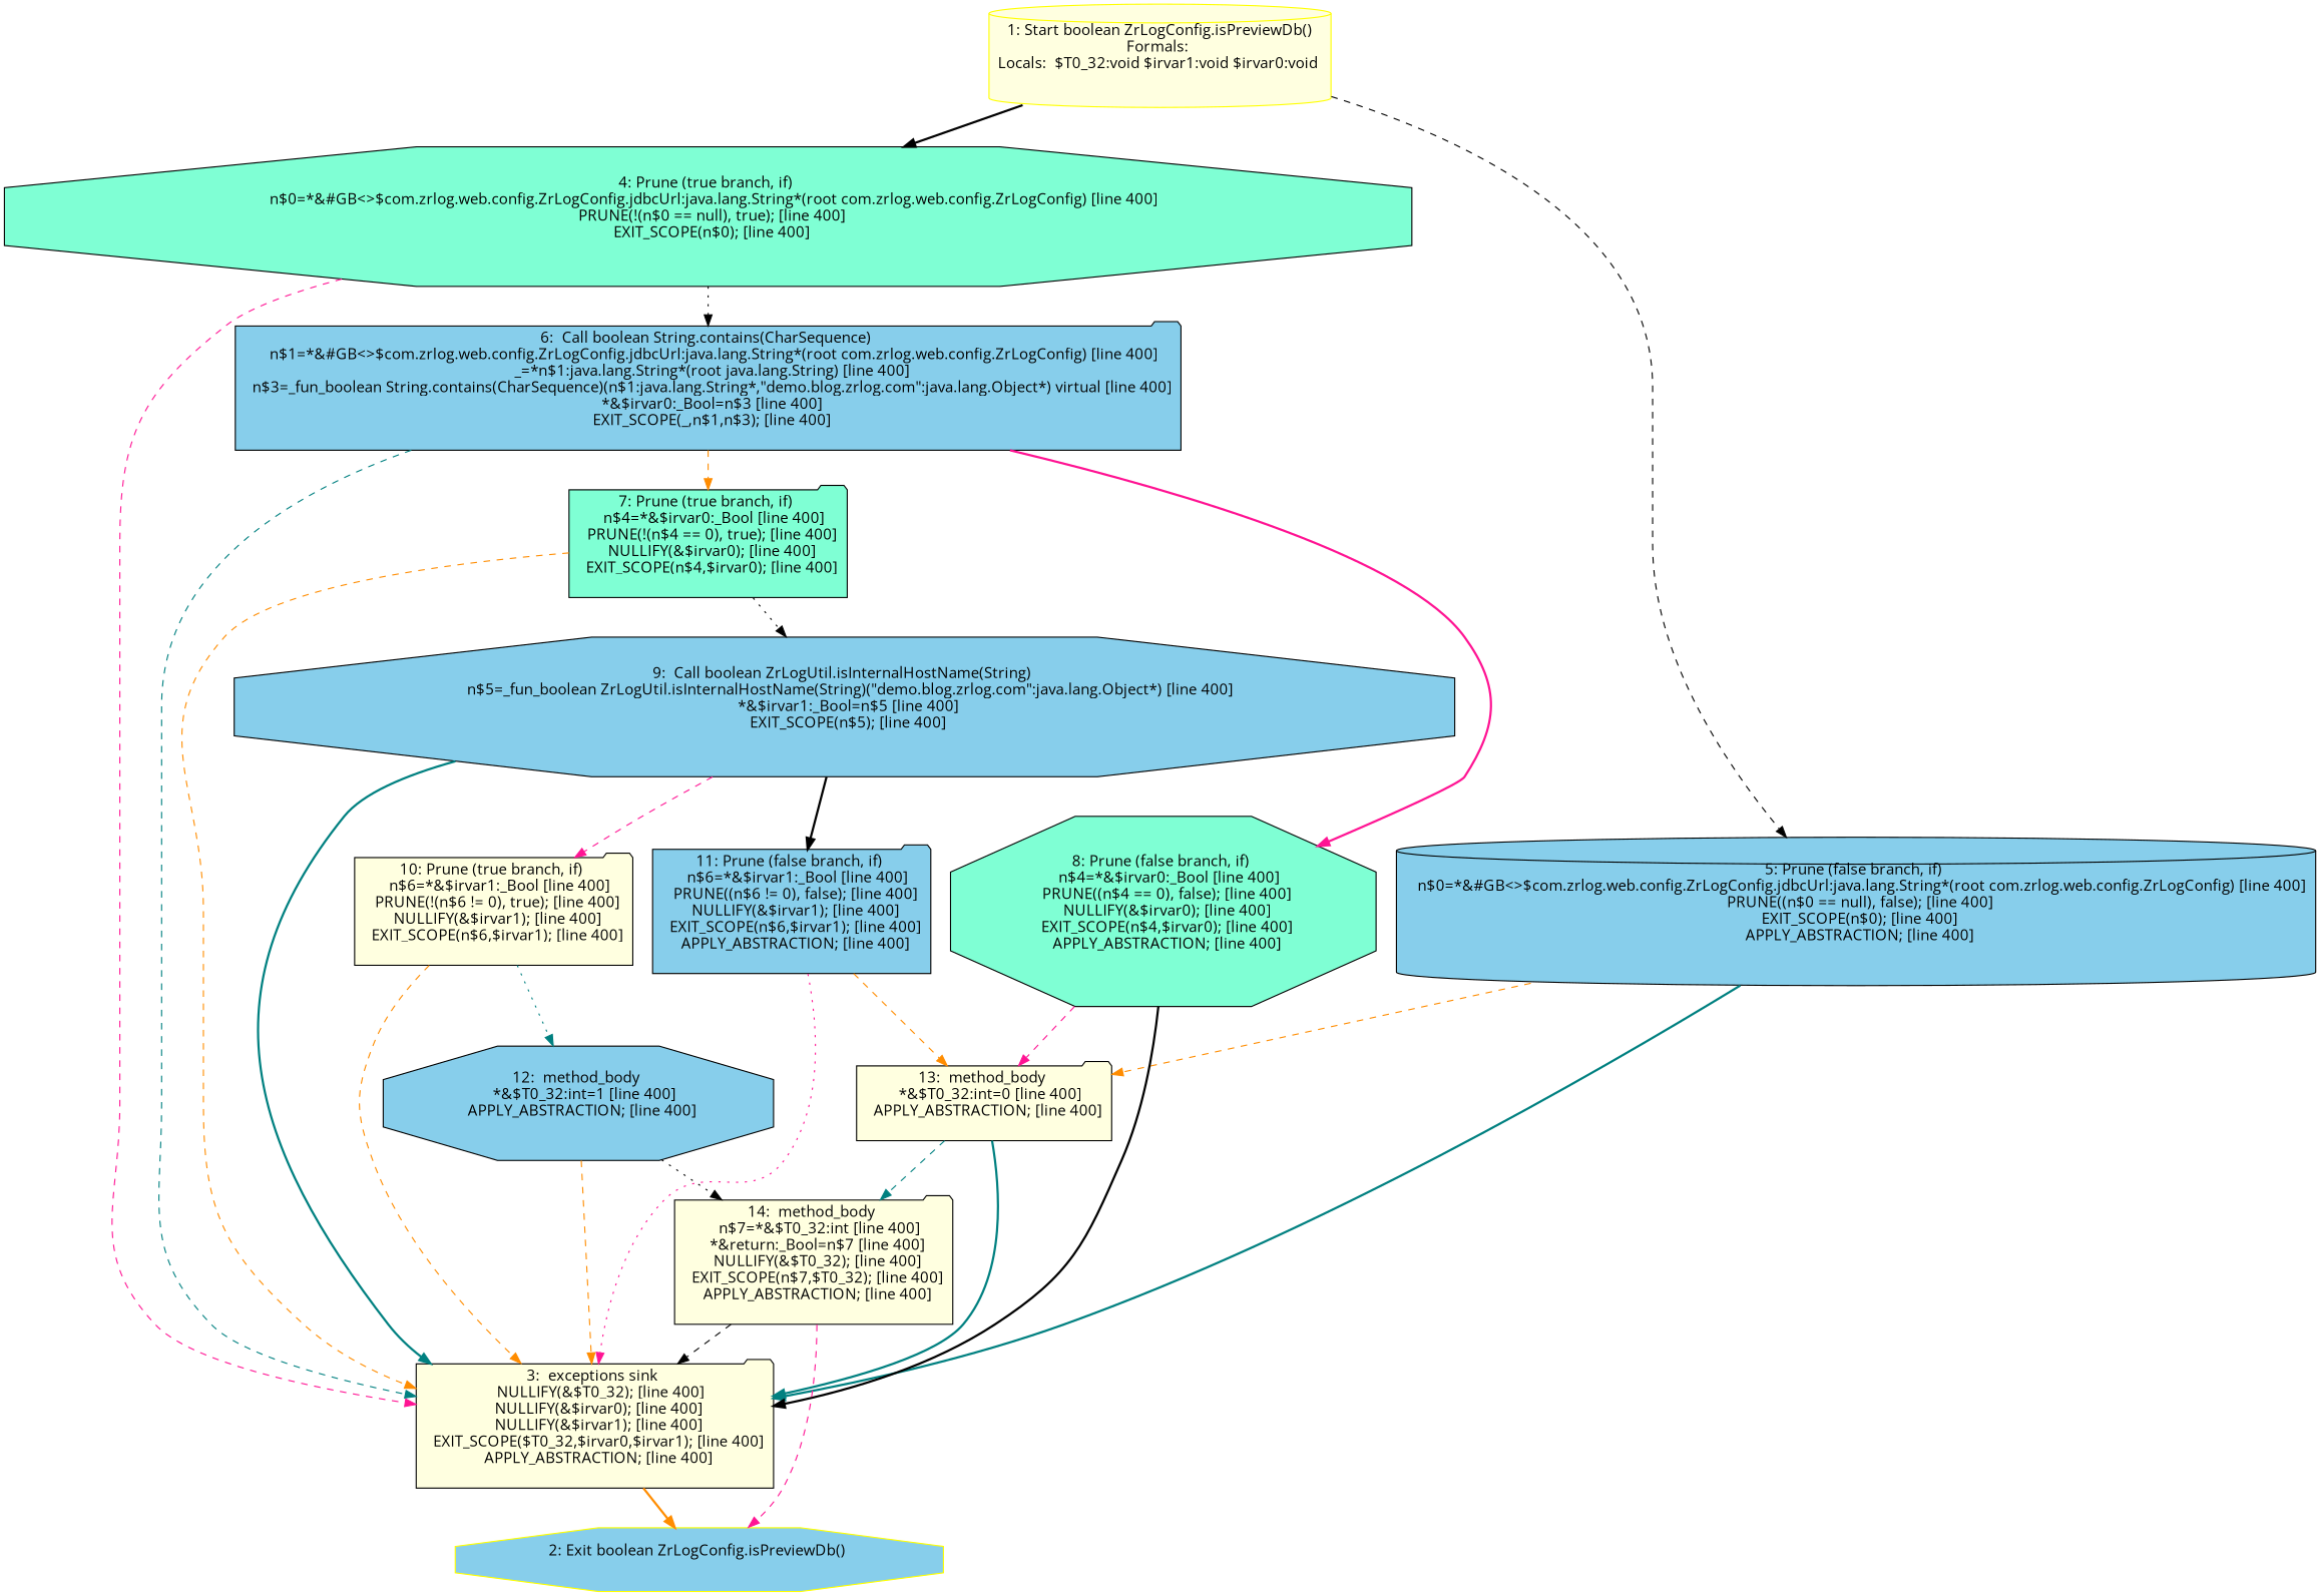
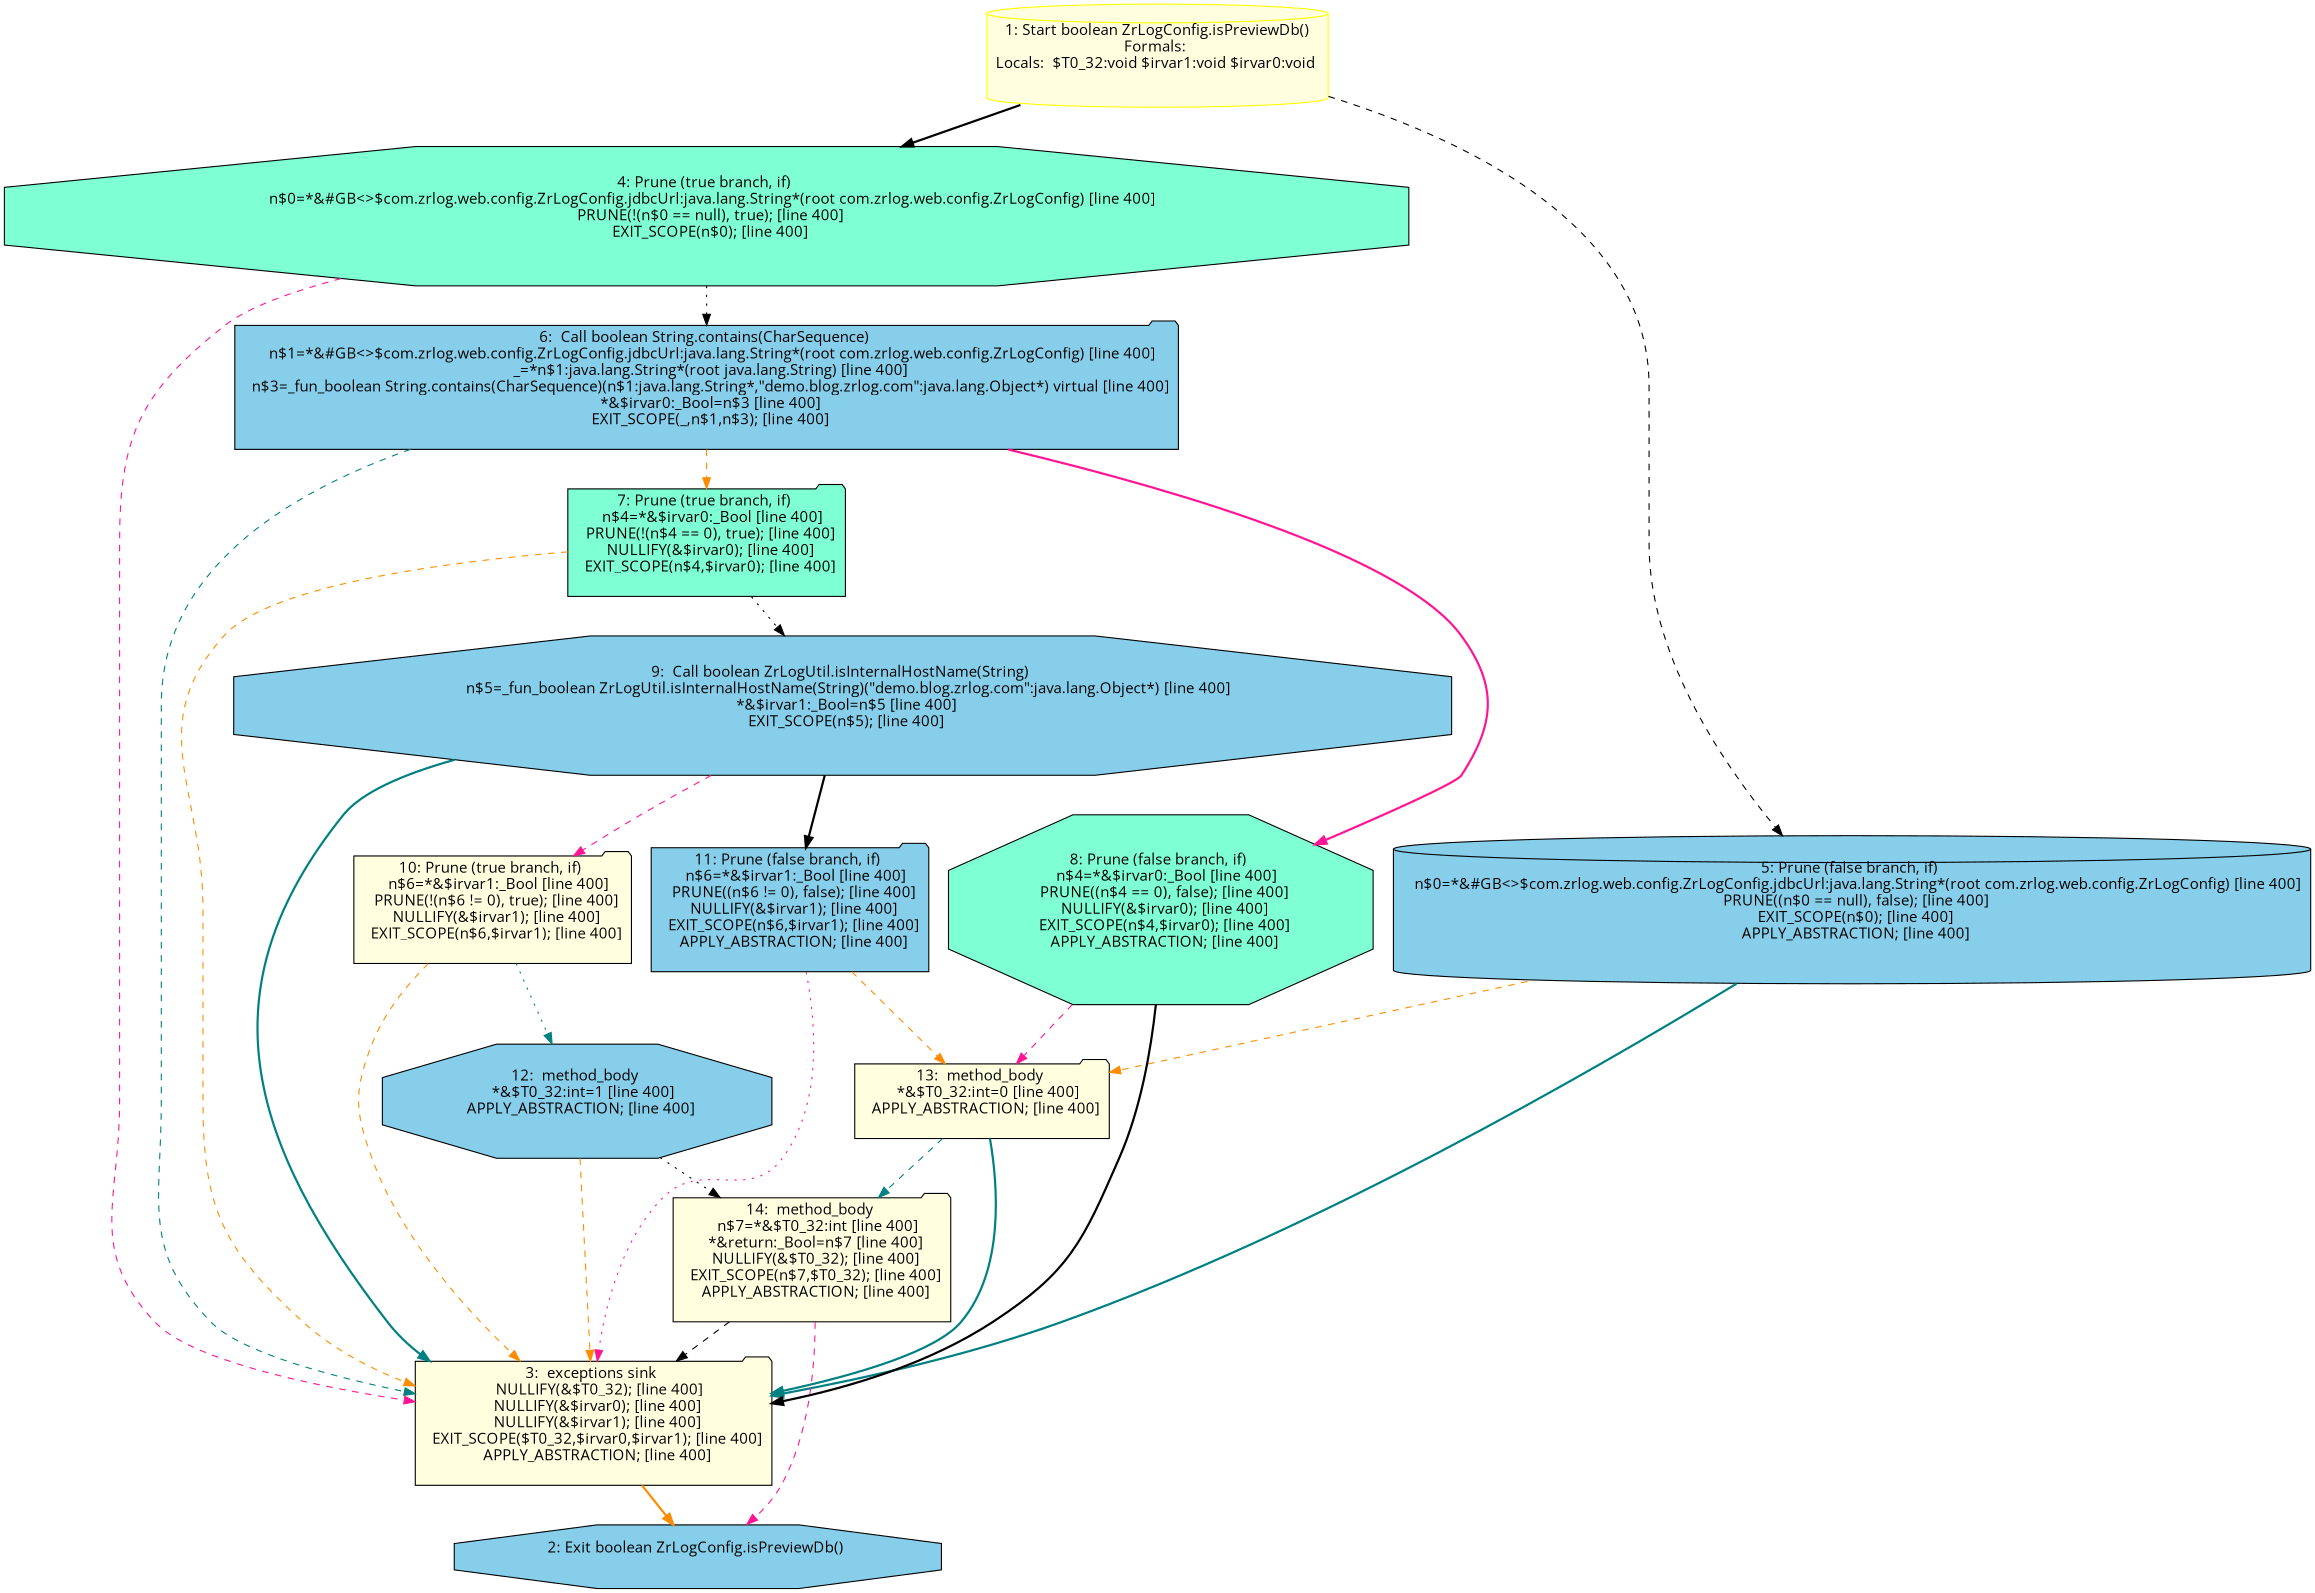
  digraph {
    fontname="Open Sans"
    node [style=filled fillcolor=skyblue shape=folder fontname="Open Sans"]
    edge [color=black style=dashed fontname="Open Sans"]
    n1 [color=yellow label="1: Start boolean ZrLogConfig.isPreviewDb()\nFormals: \nLocals:  $T0_32:void $irvar1:void $irvar0:void \n  " fillcolor=lightyellow shape=cylinder]
    n2 [label="4: Prune (true branch, if) \n   n$0=*&#GB<>$com.zrlog.web.config.ZrLogConfig.jdbcUrl:java.lang.String*(root com.zrlog.web.config.ZrLogConfig) [line 400]\n  PRUNE(!(n$0 == null), true); [line 400]\n  EXIT_SCOPE(n$0); [line 400]\n " shape=octagon fillcolor=aquamarine]
    n3 [label="5: Prune (false branch, if) \n   n$0=*&#GB<>$com.zrlog.web.config.ZrLogConfig.jdbcUrl:java.lang.String*(root com.zrlog.web.config.ZrLogConfig) [line 400]\n  PRUNE((n$0 == null), false); [line 400]\n  EXIT_SCOPE(n$0); [line 400]\n  APPLY_ABSTRACTION; [line 400]\n " shape=cylinder]
    n4 [label="3:  exceptions sink \n   NULLIFY(&$T0_32); [line 400]\n  NULLIFY(&$irvar0); [line 400]\n  NULLIFY(&$irvar1); [line 400]\n  EXIT_SCOPE($T0_32,$irvar0,$irvar1); [line 400]\n  APPLY_ABSTRACTION; [line 400]\n " fillcolor=lightyellow]
    n5 [label="6:  Call boolean String.contains(CharSequence) \n   n$1=*&#GB<>$com.zrlog.web.config.ZrLogConfig.jdbcUrl:java.lang.String*(root com.zrlog.web.config.ZrLogConfig) [line 400]\n  _=*n$1:java.lang.String*(root java.lang.String) [line 400]\n  n$3=_fun_boolean String.contains(CharSequence)(n$1:java.lang.String*,\"demo.blog.zrlog.com\":java.lang.Object*) virtual [line 400]\n  *&$irvar0:_Bool=n$3 [line 400]\n  EXIT_SCOPE(_,n$1,n$3); [line 400]\n "]
    n6 [label="13:  method_body \n   *&$T0_32:int=0 [line 400]\n  APPLY_ABSTRACTION; [line 400]\n " fillcolor=lightyellow]
-   n7 [color=yellow label="2: Exit boolean ZrLogConfig.isPreviewDb() \n  " shape=octagon]
+   n7 [color=black label="2: Exit boolean ZrLogConfig.isPreviewDb() \n  " shape=octagon]
    n8 [label="7: Prune (true branch, if) \n   n$4=*&$irvar0:_Bool [line 400]\n  PRUNE(!(n$4 == 0), true); [line 400]\n  NULLIFY(&$irvar0); [line 400]\n  EXIT_SCOPE(n$4,$irvar0); [line 400]\n " fillcolor=aquamarine]
    n9 [label="8: Prune (false branch, if) \n   n$4=*&$irvar0:_Bool [line 400]\n  PRUNE((n$4 == 0), false); [line 400]\n  NULLIFY(&$irvar0); [line 400]\n  EXIT_SCOPE(n$4,$irvar0); [line 400]\n  APPLY_ABSTRACTION; [line 400]\n " shape=octagon fillcolor=aquamarine]
    n10 [label="14:  method_body \n   n$7=*&$T0_32:int [line 400]\n  *&return:_Bool=n$7 [line 400]\n  NULLIFY(&$T0_32); [line 400]\n  EXIT_SCOPE(n$7,$T0_32); [line 400]\n  APPLY_ABSTRACTION; [line 400]\n " fillcolor=lightyellow]
    n11 [label="9:  Call boolean ZrLogUtil.isInternalHostName(String) \n   n$5=_fun_boolean ZrLogUtil.isInternalHostName(String)(\"demo.blog.zrlog.com\":java.lang.Object*) [line 400]\n  *&$irvar1:_Bool=n$5 [line 400]\n  EXIT_SCOPE(n$5); [line 400]\n " shape=octagon]
    n12 [label="10: Prune (true branch, if) \n   n$6=*&$irvar1:_Bool [line 400]\n  PRUNE(!(n$6 != 0), true); [line 400]\n  NULLIFY(&$irvar1); [line 400]\n  EXIT_SCOPE(n$6,$irvar1); [line 400]\n " fillcolor=lightyellow]
    n13 [label="11: Prune (false branch, if) \n   n$6=*&$irvar1:_Bool [line 400]\n  PRUNE((n$6 != 0), false); [line 400]\n  NULLIFY(&$irvar1); [line 400]\n  EXIT_SCOPE(n$6,$irvar1); [line 400]\n  APPLY_ABSTRACTION; [line 400]\n "]
    n14 [label="12:  method_body \n   *&$T0_32:int=1 [line 400]\n  APPLY_ABSTRACTION; [line 400]\n " shape=octagon]
    n1 -> n2 [style=bold]
    n1 -> n3
    n2 -> n4 [color=deeppink]
    n2 -> n5 [style=dotted]
    n3 -> n4 [color=teal style=bold]
    n3 -> n6 [color=darkorange]
    n4 -> n7 [color=darkorange style=bold]
    n5 -> n4 [color=teal]
    n5 -> n8 [color=darkorange]
    n5 -> n9 [color=deeppink style=bold]
    n6 -> n4 [color=teal style=bold]
    n6 -> n10 [color=teal]
    n8 -> n4 [color=darkorange]
    n8 -> n11 [style=dotted]
    n9 -> n4 [style=bold]
    n9 -> n6 [color=deeppink]
    n10 -> n4
    n10 -> n7 [color=deeppink]
    n11 -> n4 [color=teal style=bold]
    n11 -> n12 [color=deeppink]
    n11 -> n13 [style=bold]
    n12 -> n4 [color=darkorange]
    n12 -> n14 [color=teal style=dotted]
    n13 -> n4 [color=deeppink style=dotted]
    n13 -> n6 [color=darkorange]
    n14 -> n4 [color=darkorange]
    n14 -> n10 [style=dotted]
  }
